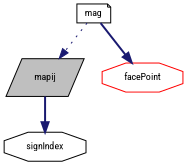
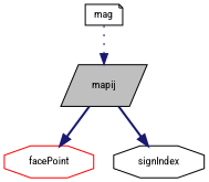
  digraph {
    fontname="Roboto Condensed"
    rankdir=TB
    node [color=black fontname="Roboto Condensed" fontsize=10 shape=octagon]
    edge [color=midnightblue fontname="Roboto Condensed" fontsize=10 labelfontname=Helvetica labelfontsize=10 style=bold]
    n1 [fillcolor=grey75 fontcolor=black height=0.2 label=mapij shape=parallelogram style=filled width=0.4]
    n2 [color=red height=0.2 label=facePoint width=0.4]
    n3 [height=0.2 label=signIndex width=0.4]
    n4 [height=0.2 label=mag shape=note width=0.4]
-   n4 -> n2
+   n1 -> n2
    n1 -> n3
    n4 -> n1 [style=dotted]
  }
